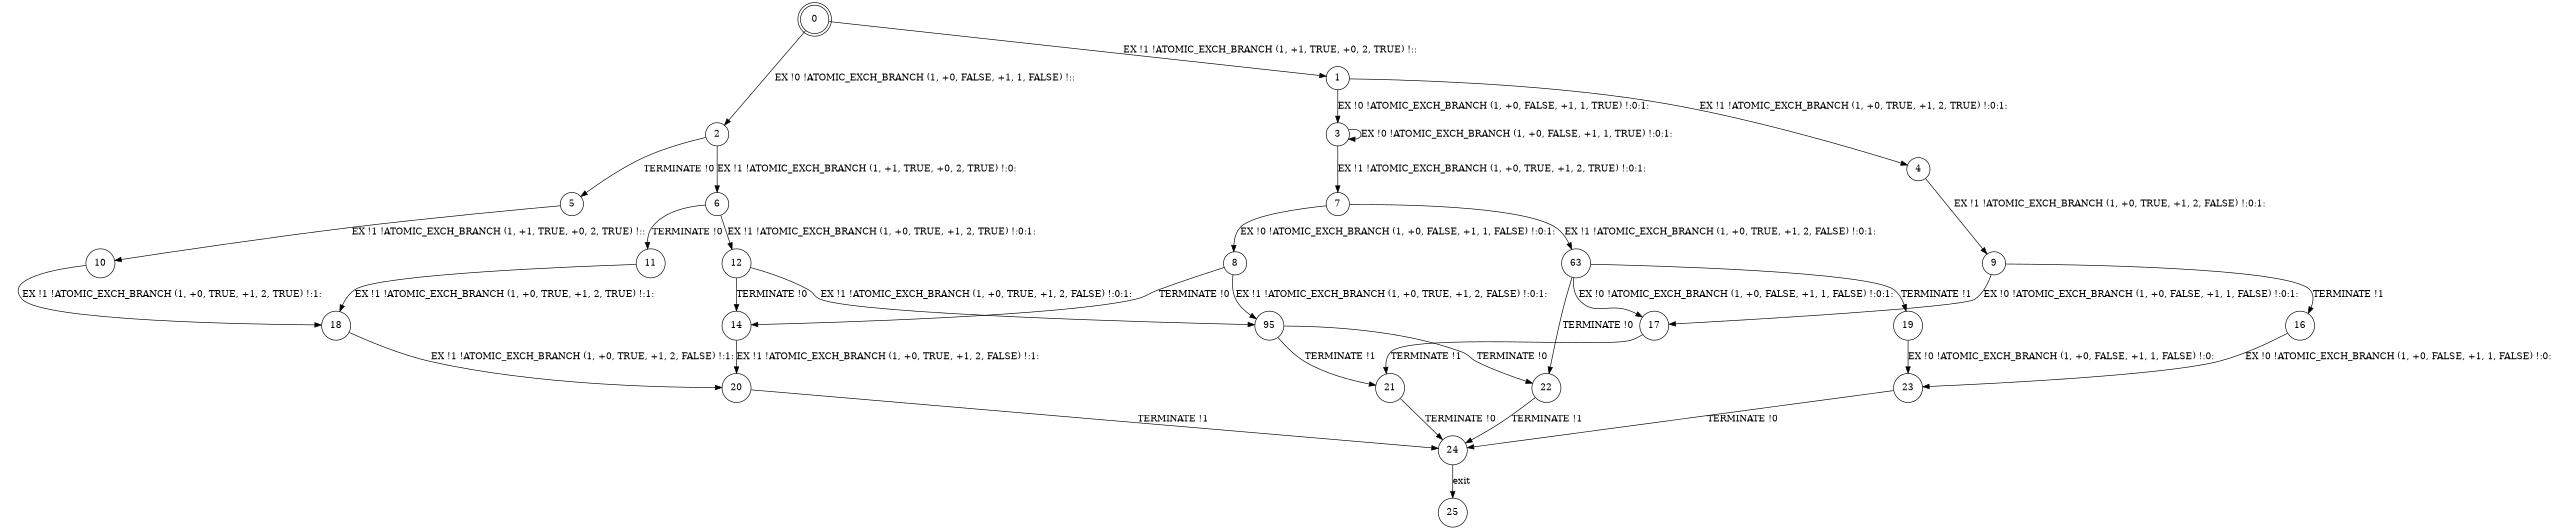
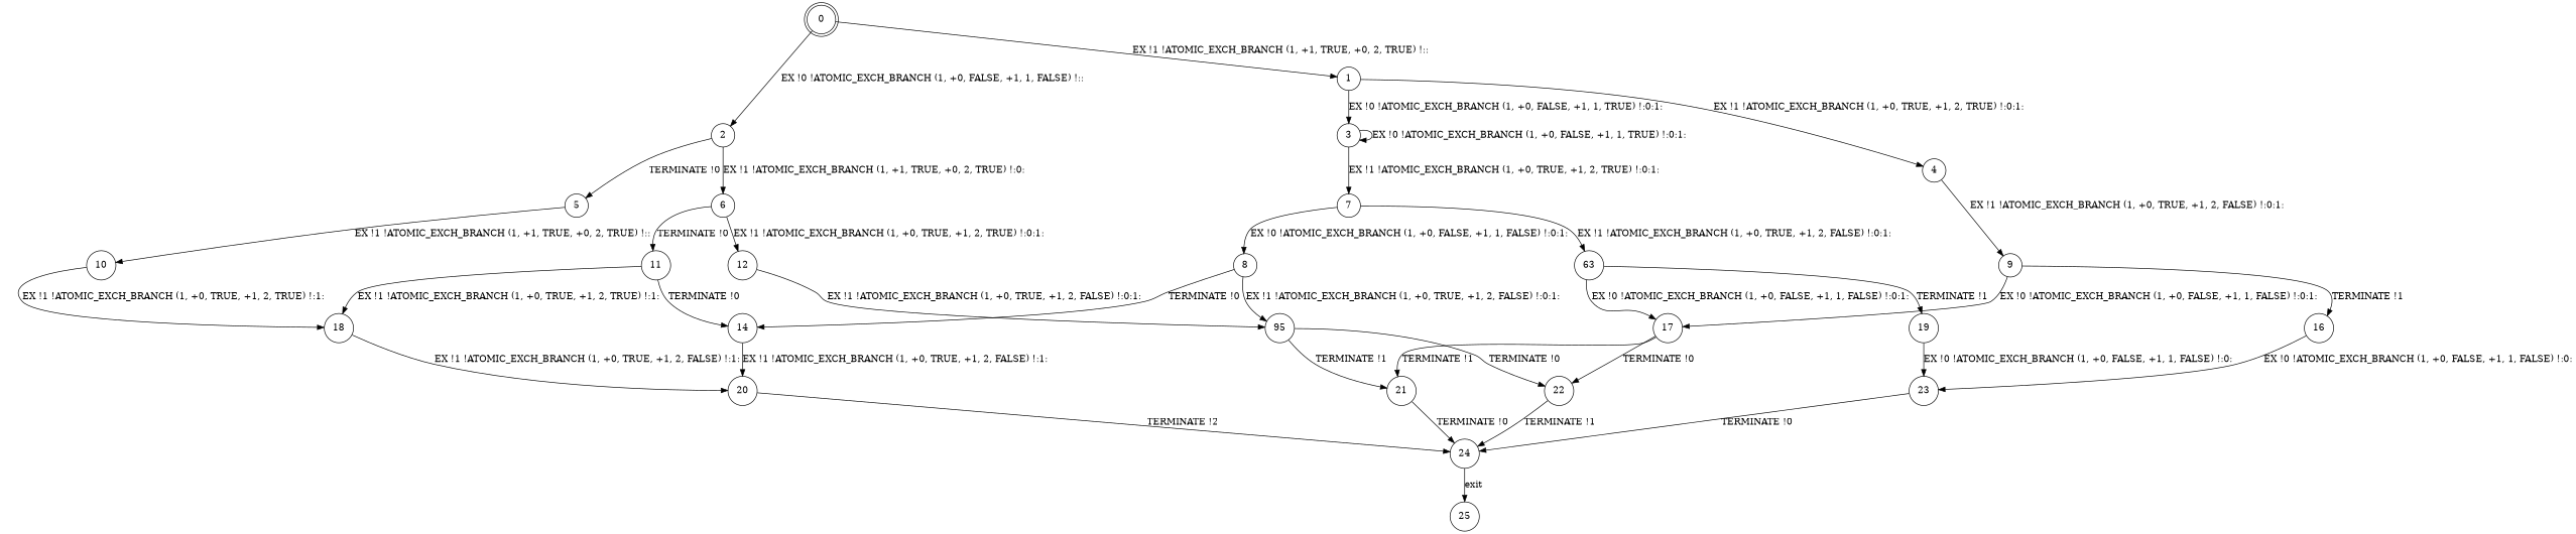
  digraph {
    node [shape=circle]
    0 [peripheries=2]
    1
    2
    3
    4
    5
    6
    7
    9
    10
    11
    12
    8
    n14 [label=63]
    14
    n16 [label=95]
    16
    17
    18
    19
    20
    21
    22
    23
    24
    25
    0 -> 1 [label="EX !1 !ATOMIC_EXCH_BRANCH (1, +1, TRUE, +0, 2, TRUE) !::"]
    0 -> 2 [label="EX !0 !ATOMIC_EXCH_BRANCH (1, +0, FALSE, +1, 1, FALSE) !::"]
    1 -> 3 [label="EX !0 !ATOMIC_EXCH_BRANCH (1, +0, FALSE, +1, 1, TRUE) !:0:1:"]
    1 -> 4 [label="EX !1 !ATOMIC_EXCH_BRANCH (1, +0, TRUE, +1, 2, TRUE) !:0:1:"]
    2 -> 5 [label="TERMINATE !0"]
    2 -> 6 [label="EX !1 !ATOMIC_EXCH_BRANCH (1, +1, TRUE, +0, 2, TRUE) !:0:"]
    3 -> 3 [label="EX !0 !ATOMIC_EXCH_BRANCH (1, +0, FALSE, +1, 1, TRUE) !:0:1:"]
    3 -> 7 [label="EX !1 !ATOMIC_EXCH_BRANCH (1, +0, TRUE, +1, 2, TRUE) !:0:1:"]
    4 -> 9 [label="EX !1 !ATOMIC_EXCH_BRANCH (1, +0, TRUE, +1, 2, FALSE) !:0:1:"]
    5 -> 10 [label="EX !1 !ATOMIC_EXCH_BRANCH (1, +1, TRUE, +0, 2, TRUE) !::"]
    6 -> 11 [label="TERMINATE !0"]
    6 -> 12 [label="EX !1 !ATOMIC_EXCH_BRANCH (1, +0, TRUE, +1, 2, TRUE) !:0:1:"]
    7 -> 8 [label="EX !0 !ATOMIC_EXCH_BRANCH (1, +0, FALSE, +1, 1, FALSE) !:0:1:"]
    7 -> n14 [label="EX !1 !ATOMIC_EXCH_BRANCH (1, +0, TRUE, +1, 2, FALSE) !:0:1:"]
    9 -> 16 [label="TERMINATE !1"]
    9 -> 17 [label="EX !0 !ATOMIC_EXCH_BRANCH (1, +0, FALSE, +1, 1, FALSE) !:0:1:"]
    10 -> 18 [label="EX !1 !ATOMIC_EXCH_BRANCH (1, +0, TRUE, +1, 2, TRUE) !:1:"]
    11 -> 18 [label="EX !1 !ATOMIC_EXCH_BRANCH (1, +0, TRUE, +1, 2, TRUE) !:1:"]
-   12 -> 14 [label="TERMINATE !0"]
+   11 -> 14 [label="TERMINATE !0"]
    12 -> n16 [label="EX !1 !ATOMIC_EXCH_BRANCH (1, +0, TRUE, +1, 2, FALSE) !:0:1:"]
    8 -> 14 [label="TERMINATE !0"]
    8 -> n16 [label="EX !1 !ATOMIC_EXCH_BRANCH (1, +0, TRUE, +1, 2, FALSE) !:0:1:"]
    n14 -> 17 [label="EX !0 !ATOMIC_EXCH_BRANCH (1, +0, FALSE, +1, 1, FALSE) !:0:1:"]
    n14 -> 19 [label="TERMINATE !1"]
    14 -> 20 [label="EX !1 !ATOMIC_EXCH_BRANCH (1, +0, TRUE, +1, 2, FALSE) !:1:"]
    n16 -> 21 [label="TERMINATE !1"]
    n16 -> 22 [label="TERMINATE !0"]
    16 -> 23 [label="EX !0 !ATOMIC_EXCH_BRANCH (1, +0, FALSE, +1, 1, FALSE) !:0:"]
    17 -> 21 [label="TERMINATE !1"]
-   n14 -> 22 [label="TERMINATE !0"]
+   17 -> 22 [label="TERMINATE !0"]
    18 -> 20 [label="EX !1 !ATOMIC_EXCH_BRANCH (1, +0, TRUE, +1, 2, FALSE) !:1:"]
    19 -> 23 [label="EX !0 !ATOMIC_EXCH_BRANCH (1, +0, FALSE, +1, 1, FALSE) !:0:"]
-   20 -> 24 [label="TERMINATE !1"]
+   20 -> 24 [label="TERMINATE !2"]
    21 -> 24 [label="TERMINATE !0"]
    22 -> 24 [label="TERMINATE !1"]
    23 -> 24 [label="TERMINATE !0"]
    24 -> 25 [label=exit]
  }
